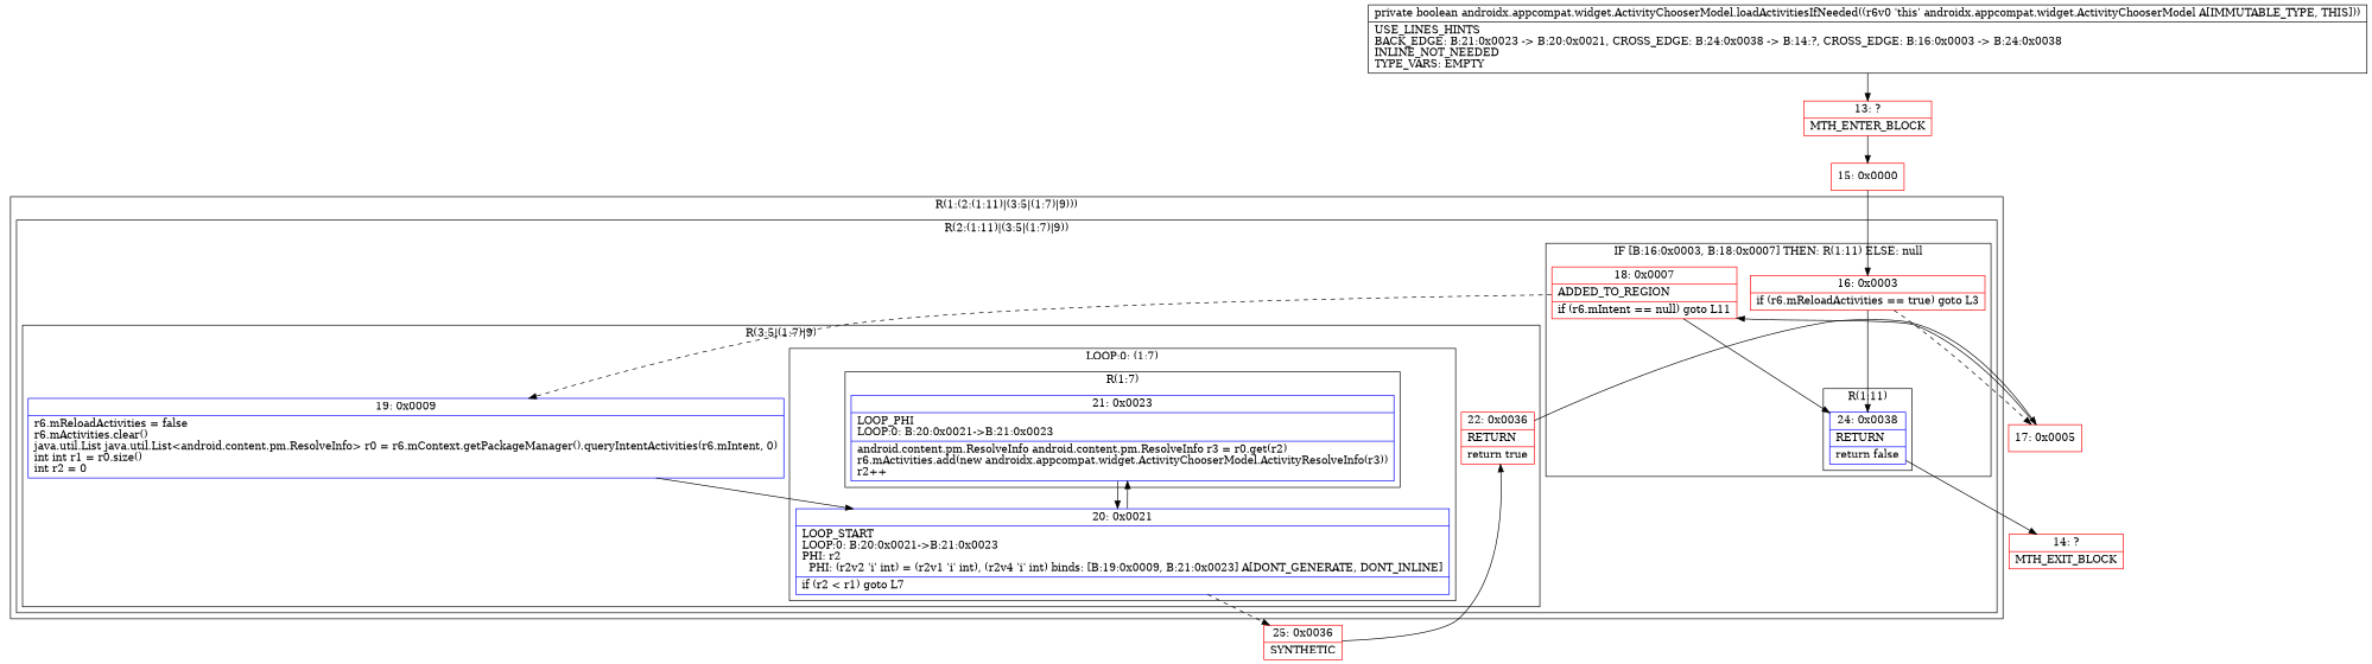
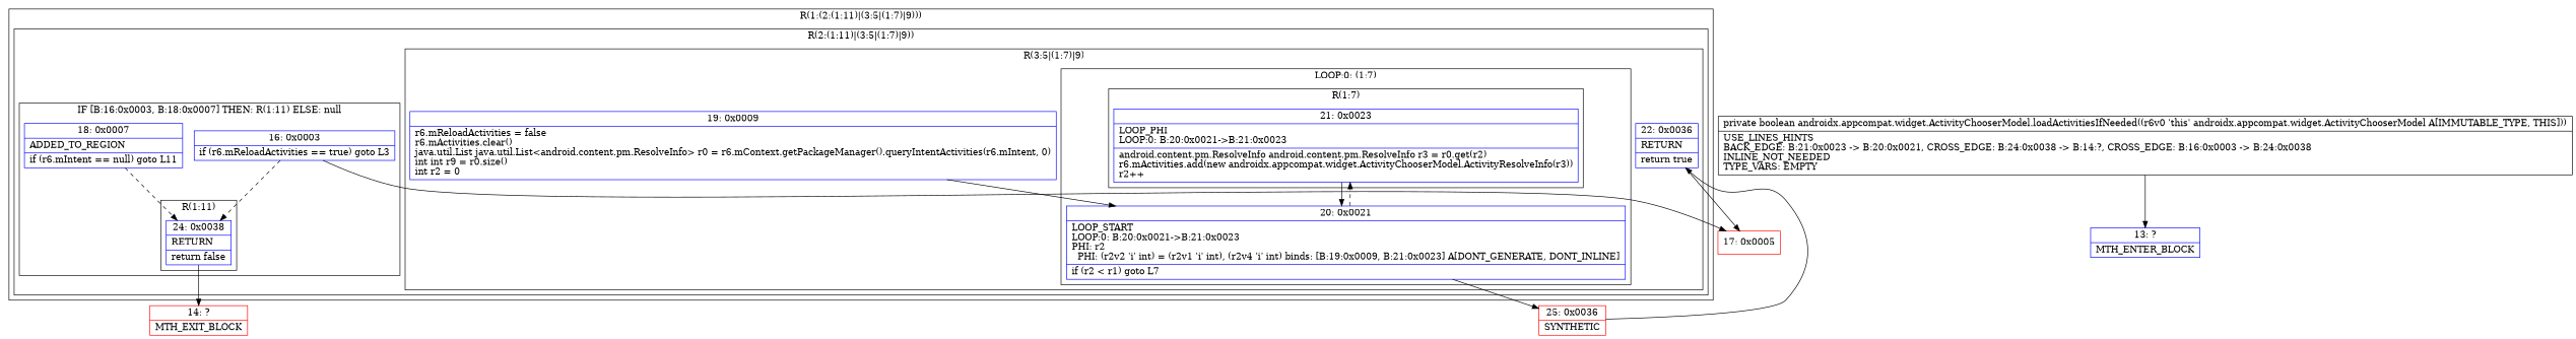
  digraph {
    node [color=blue shape=record]
    n1 [label="{24\:\ 0x0038|RETURN\l|return false\l}"]
-   n2 [color=red label="{16\:\ 0x0003|if (r6.mReloadActivities == true) goto L3\l}"]
-   n3 [color=red label="{18\:\ 0x0007|ADDED_TO_REGION\l|if (r6.mIntent == null) goto L11\l}"]
+   n2 [label="{16\:\ 0x0003|if (r6.mReloadActivities == true) goto L3\l}"]
+   n3 [label="{18\:\ 0x0007|ADDED_TO_REGION\l|if (r6.mIntent == null) goto L11\l}"]
    n4 [label="{21\:\ 0x0023|LOOP_PHI\lLOOP:0: B:20:0x0021\-\>B:21:0x0023\l|android.content.pm.ResolveInfo android.content.pm.ResolveInfo r3 = r0.get(r2)\lr6.mActivities.add(new androidx.appcompat.widget.ActivityChooserModel.ActivityResolveInfo(r3))\lr2++\l}"]
    n5 [label="{20\:\ 0x0021|LOOP_START\lLOOP:0: B:20:0x0021\-\>B:21:0x0023\lPHI: r2 \l  PHI: (r2v2 'i' int) = (r2v1 'i' int), (r2v4 'i' int) binds: [B:19:0x0009, B:21:0x0023] A[DONT_GENERATE, DONT_INLINE]\l|if (r2 \< r1) goto L7\l}"]
-   n6 [label="{19\:\ 0x0009|r6.mReloadActivities = false\lr6.mActivities.clear()\ljava.util.List java.util.List\<android.content.pm.ResolveInfo\> r0 = r6.mContext.getPackageManager().queryIntentActivities(r6.mIntent, 0)\lint int r1 = r0.size()\lint r2 = 0\l}"]
-   n7 [color=red label="{22\:\ 0x0036|RETURN\l|return true\l}"]
+   n6 [label="{19\:\ 0x0009|r6.mReloadActivities = false\lr6.mActivities.clear()\ljava.util.List java.util.List\<android.content.pm.ResolveInfo\> r0 = r6.mContext.getPackageManager().queryIntentActivities(r6.mIntent, 0)\lint int r9 = r0.size()\lint r2 = 0\l}"]
+   n7 [label="{22\:\ 0x0036|RETURN\l|return true\l}"]
    n8 [color=red label="{14\:\ ?|MTH_EXIT_BLOCK\l}"]
    n9 [color=red label="{17\:\ 0x0005}"]
    n10 [color=red label="{25\:\ 0x0036|SYNTHETIC\l}"]
-   n11 [color=red label="{13\:\ ?|MTH_ENTER_BLOCK\l}"]
-   n12 [color=red label="{15\:\ 0x0000}"]
+   n11 [label="{13\:\ ?|MTH_ENTER_BLOCK\l}"]
    n13 [label="{private boolean androidx.appcompat.widget.ActivityChooserModel.loadActivitiesIfNeeded((r6v0 'this' androidx.appcompat.widget.ActivityChooserModel A[IMMUTABLE_TYPE, THIS]))  | USE_LINES_HINTS\lBACK_EDGE: B:21:0x0023 \-\> B:20:0x0021, CROSS_EDGE: B:24:0x0038 \-\> B:14:?, CROSS_EDGE: B:16:0x0003 \-\> B:24:0x0038\lINLINE_NOT_NEEDED\lTYPE_VARS: EMPTY\l}" color=""]
    subgraph cluster_1 {
      label="R(1:(2:(1:11)|(3:5|(1:7)|9)))"
      subgraph cluster_2 {
        label="R(2:(1:11)|(3:5|(1:7)|9))"
        subgraph cluster_3 {
          label="IF [B:16:0x0003, B:18:0x0007] THEN: R(1:11) ELSE: null"
          n2
          n3
          subgraph cluster_4 {
            label="R(1:11)"
            n1
          }
        }
        subgraph cluster_5 {
          label="R(3:5|(1:7)|9)"
          n6
          n7
          subgraph cluster_6 {
            label="LOOP:0: (1:7)"
            n5
            subgraph cluster_7 {
              label="R(1:7)"
              n4
            }
          }
        }
      }
    }
    n1 -> n8
-   n2 -> n1 [style=solid]
-   n2 -> n9 [style=dashed]
-   n3 -> n1
-   n3 -> n6 [style=dashed]
+   n2 -> n1 [style=dashed]
+   n2 -> n9
+   n3 -> n1 [style=dashed]
    n4 -> n5
-   n5 -> n4
-   n5 -> n10 [style=dashed]
+   n5 -> n4 [style=dashed]
+   n5 -> n10 [style=solid]
    n6 -> n5
    n7 -> n9
-   n9 -> n3
    n10 -> n7
-   n11 -> n12
-   n12 -> n2
    n13 -> n11
  }
